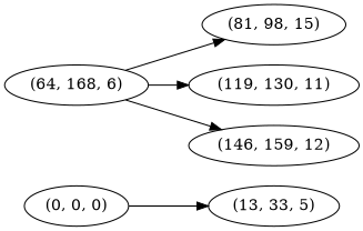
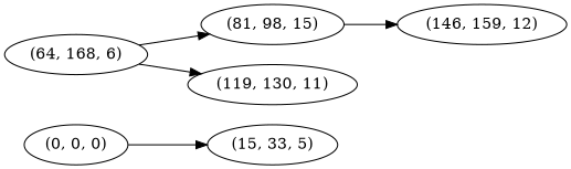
  digraph {
    rankdir=LR
    "(0, 0, 0)"
-   "(13, 33, 5)"
+   "(13, 33, 5)" [label="(15, 33, 5)"]
    n3 [label="(81, 98, 15)"]
    "(64, 168, 6)"
    "(119, 130, 11)"
    "(146, 159, 12)"
    "(0, 0, 0)" -> "(13, 33, 5)"
    "(64, 168, 6)" -> n3
    "(64, 168, 6)" -> "(119, 130, 11)"
-   "(64, 168, 6)" -> "(146, 159, 12)"
+   n3 -> "(146, 159, 12)"
  }
